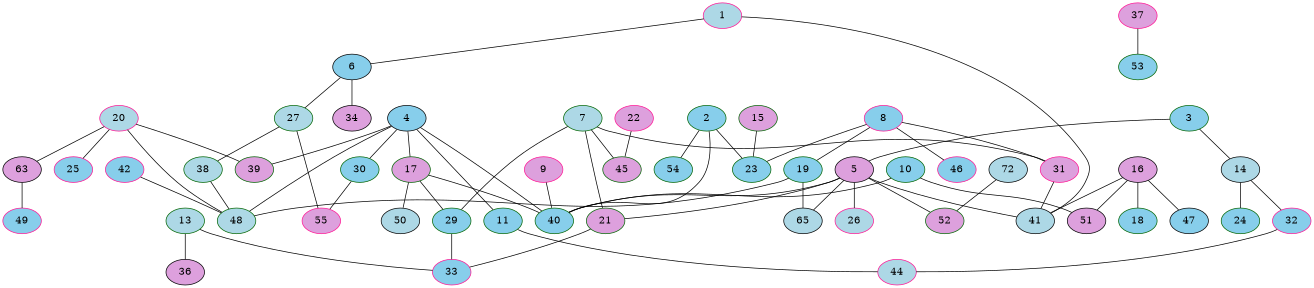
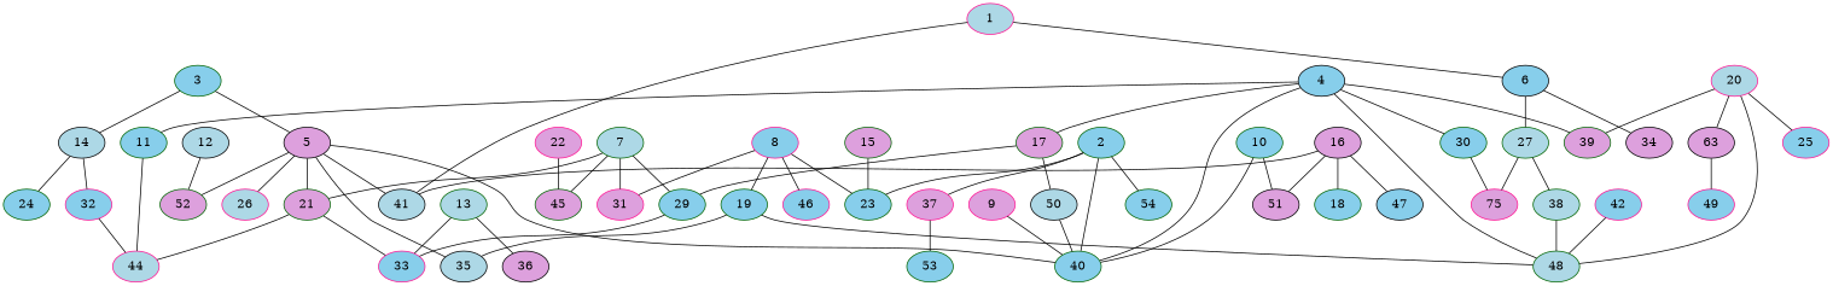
  graph {
    node [color=darkgreen fillcolor=skyblue style=filled]
    edge [weight=1.0]
    1 [color=deeppink fillcolor=lightblue]
    6 [color=black]
    41 [color=black fillcolor=lightblue]
    27 [fillcolor=lightblue]
    34 [color=black fillcolor=plum]
    2
    23
    37 [color=deeppink fillcolor=plum]
    40
    54
    53
    5 [color=black fillcolor=plum]
    3
    14 [color=black fillcolor=lightblue]
    21 [fillcolor=plum]
    26 [color=deeppink fillcolor=lightblue]
-   35 [color=black fillcolor=lightblue label=65]
+   35 [color=black fillcolor=lightblue]
    52 [fillcolor=plum]
    24
    32 [color=deeppink]
    4 [color=black]
    11
    17 [fillcolor=plum]
    30
    39 [fillcolor=plum]
    48 [fillcolor=lightblue]
    44 [color=deeppink fillcolor=lightblue]
    29
    50 [color=black fillcolor=lightblue]
-   55 [color=deeppink fillcolor=plum]
+   55 [color=deeppink fillcolor=plum label=75]
    33 [color=deeppink]
    38 [fillcolor=lightblue]
    7 [fillcolor=lightblue]
    31 [color=deeppink fillcolor=plum]
    45 [fillcolor=plum]
    8 [color=deeppink]
    19
    46 [color=deeppink]
    9 [color=deeppink fillcolor=plum]
    10
    51 [color=black fillcolor=plum]
-   12 [color=black fillcolor=lightblue label=72]
+   12 [color=black fillcolor=lightblue]
    13 [fillcolor=lightblue]
    36 [color=black fillcolor=plum]
    15 [fillcolor=plum]
    16 [color=black fillcolor=plum]
    18
    47 [color=black]
    20 [color=deeppink fillcolor=lightblue]
    25 [color=deeppink]
    n51 [color=black fillcolor=plum label=63]
    49 [color=deeppink]
    22 [color=deeppink fillcolor=plum]
    42 [color=deeppink]
    1 -- 6
    1 -- 41
    6 -- 27
    6 -- 34
    27 -- 55
    27 -- 38
    2 -- 23
+   2 -- 37
    2 -- 40
    2 -- 54
    37 -- 53
    5 -- 41
    5 -- 40
    5 -- 21
    5 -- 26
    5 -- 35
    5 -- 52
    3 -- 5
    3 -- 14
    14 -- 24
    14 -- 32
+   21 -- 44
    21 -- 33
    32 -- 44
    4 -- 40
    4 -- 11
    4 -- 17
    4 -- 30
    4 -- 39
    4 -- 48
    11 -- 44
-   17 -- 40
+   50 -- 40
    17 -- 29
    17 -- 50
    30 -- 55
    29 -- 33
    38 -- 48
    7 -- 21
    7 -- 29
    7 -- 31
    7 -- 45
-   31 -- 41
    8 -- 23
    8 -- 31
    8 -- 19
    8 -- 46
    19 -- 35
    19 -- 48
    9 -- 40
    10 -- 40
    10 -- 51
    12 -- 52
    13 -- 33
    13 -- 36
    15 -- 23
    16 -- 41
    16 -- 51
    16 -- 18 [weight=2.0]
    16 -- 47
    20 -- 39
    20 -- 48
    20 -- 25
    20 -- n51
    n51 -- 49
    22 -- 45
    42 -- 48
  }
